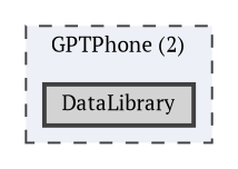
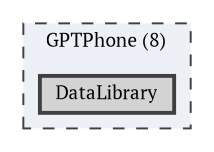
  digraph {
    compound=true
    fontname="PT Serif"
    n1 [color=grey25 fillcolor=lightgrey fontname="PT Serif" fontsize=10 height=0.2 label=DataLibrary shape=box style="filled,bold" width=0.4]
    subgraph cluster_1 {
      bgcolor="#edf0f7"
      fontsize=10
-     label="GPTPhone (2)"
+     label="GPTPhone (8)"
      pencolor=grey25
      style="filled,dashed"
      n1
    }
  }
